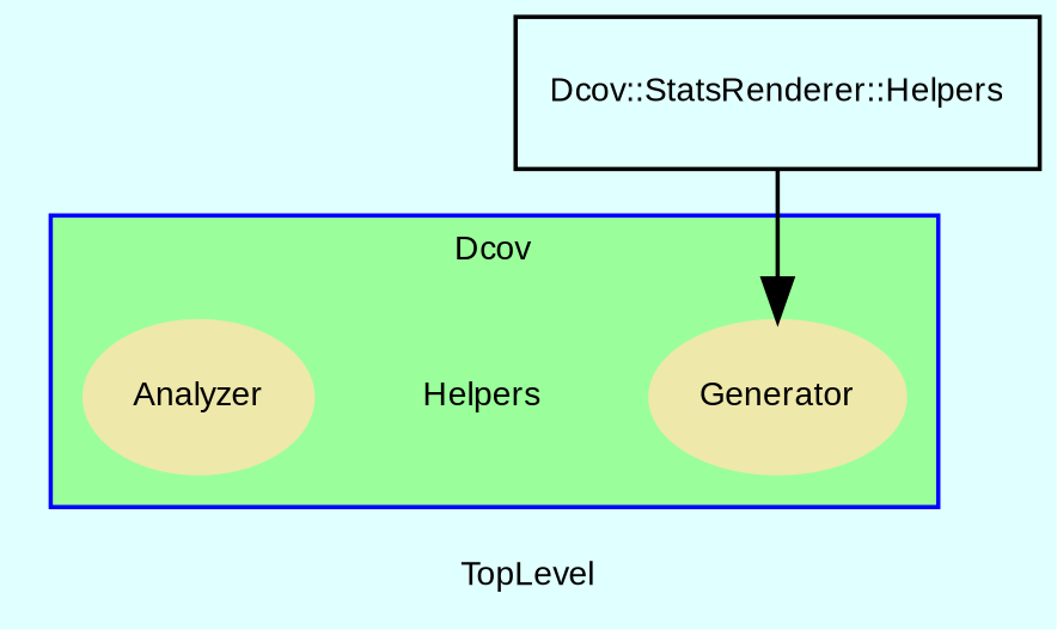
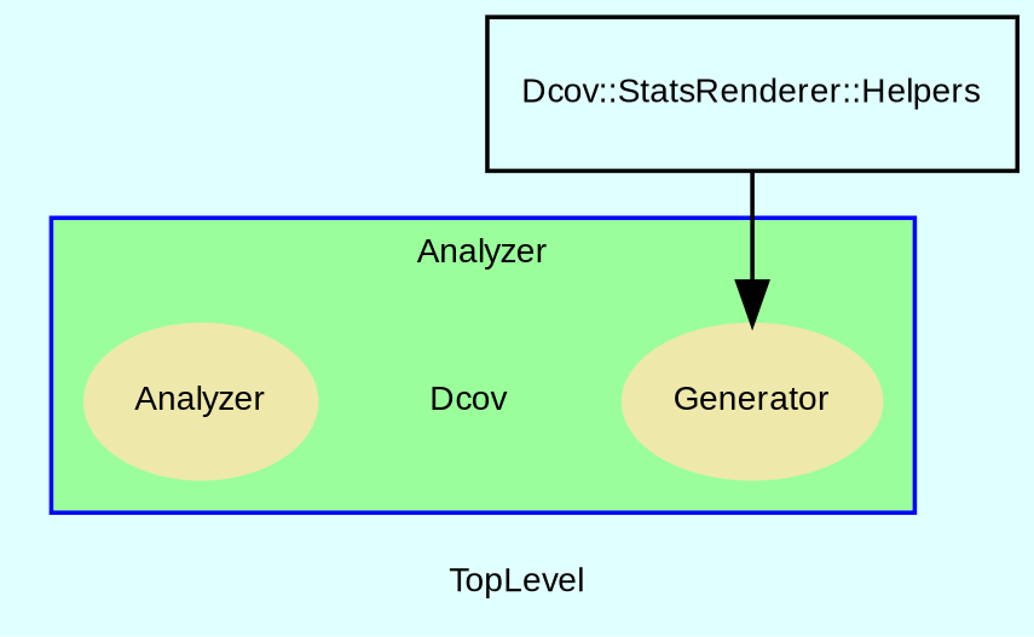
  digraph {
    bgcolor=lightcyan1
    compound=true
    fontname=Arial
    fontsize=8
    label=TopLevel
    node [color=palegoldenrod fontname=Arial fontsize=8 shape=ellipse]
    n1 [fontcolor=black label=Generator style=filled]
-   Dcov [color=black height=0.01 shape=plaintext width=0.01 label=Helpers]
+   Dcov [color=black height=0.01 shape=plaintext width=0.01]
    n3 [fontcolor=black label=Analyzer style=filled]
    n4 [color=black label="Dcov::StatsRenderer::Helpers" shape=box]
    subgraph cluster_1 {
      color=blue
      fillcolor=palegreen1
-     label=Dcov
+     label=Analyzer
      style=filled
      n1
      Dcov
      n3
    }
    n4 -> n1
  }
